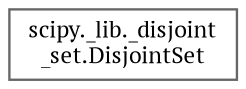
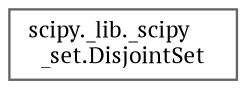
  digraph {
    rankdir=LR
    fontname="PT Serif"
-   n1 [color=grey40 fillcolor=white fontname="PT Serif" fontsize=10 height=0.2 label="scipy._lib._disjoint\l_set.DisjointSet" shape=box style=filled width=0.4]
+   n1 [color=grey40 fillcolor=white fontname="PT Serif" fontsize=10 height=0.2 label="scipy._lib._scipy\l_set.DisjointSet" shape=box style=filled width=0.4]
  }
